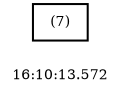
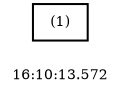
  digraph {
    label="16:10:13.572"
-   n1 [color=black fontcolor=black label="(7)" shape=rectangle style=bold]
+   n1 [color=black fontcolor=black label="(1)" shape=rectangle style=bold]
  }
